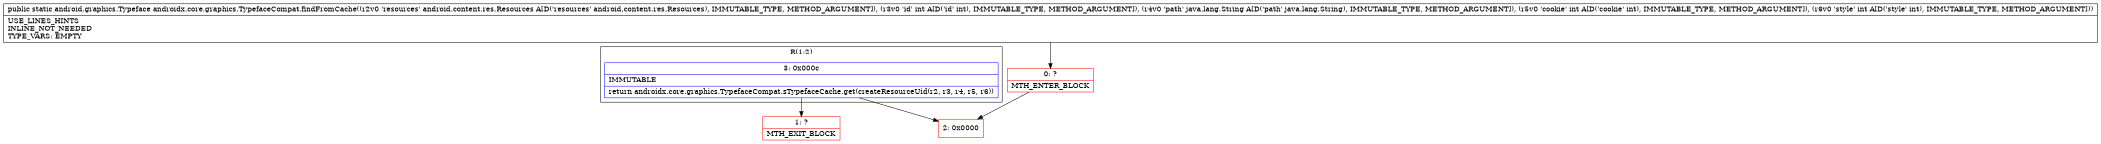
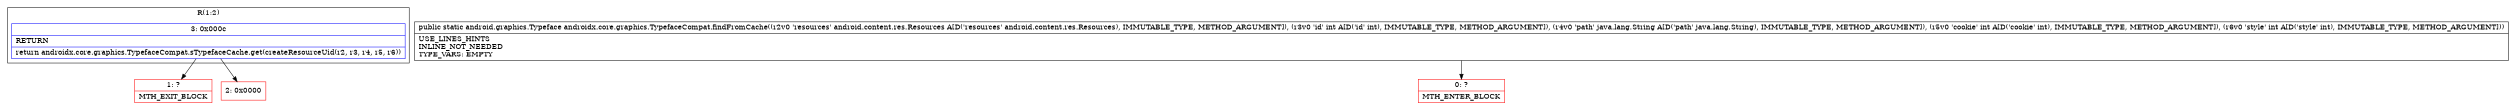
  digraph {
    node [color=red shape=record]
-   n1 [color=blue label="{3\:\ 0x000c|IMMUTABLE\l|return androidx.core.graphics.TypefaceCompat.sTypefaceCache.get(createResourceUid(r2, r3, r4, r5, r6))\l}"]
+   n1 [color=blue label="{3\:\ 0x000c|RETURN\l|return androidx.core.graphics.TypefaceCompat.sTypefaceCache.get(createResourceUid(r2, r3, r4, r5, r6))\l}"]
    n2 [label="{1\:\ ?|MTH_EXIT_BLOCK\l}"]
    n3 [label="{2\:\ 0x0000}"]
    n4 [label="{0\:\ ?|MTH_ENTER_BLOCK\l}"]
    n5 [label="{public static android.graphics.Typeface androidx.core.graphics.TypefaceCompat.findFromCache((r2v0 'resources' android.content.res.Resources A[D('resources' android.content.res.Resources), IMMUTABLE_TYPE, METHOD_ARGUMENT]), (r3v0 'id' int A[D('id' int), IMMUTABLE_TYPE, METHOD_ARGUMENT]), (r4v0 'path' java.lang.String A[D('path' java.lang.String), IMMUTABLE_TYPE, METHOD_ARGUMENT]), (r5v0 'cookie' int A[D('cookie' int), IMMUTABLE_TYPE, METHOD_ARGUMENT]), (r6v0 'style' int A[D('style' int), IMMUTABLE_TYPE, METHOD_ARGUMENT]))  | USE_LINES_HINTS\lINLINE_NOT_NEEDED\lTYPE_VARS: EMPTY\l}" color=""]
    subgraph cluster_1 {
      label="R(1:2)"
      n1
    }
    n1 -> n2
    n1 -> n3
-   n4 -> n3
    n5 -> n4
  }
